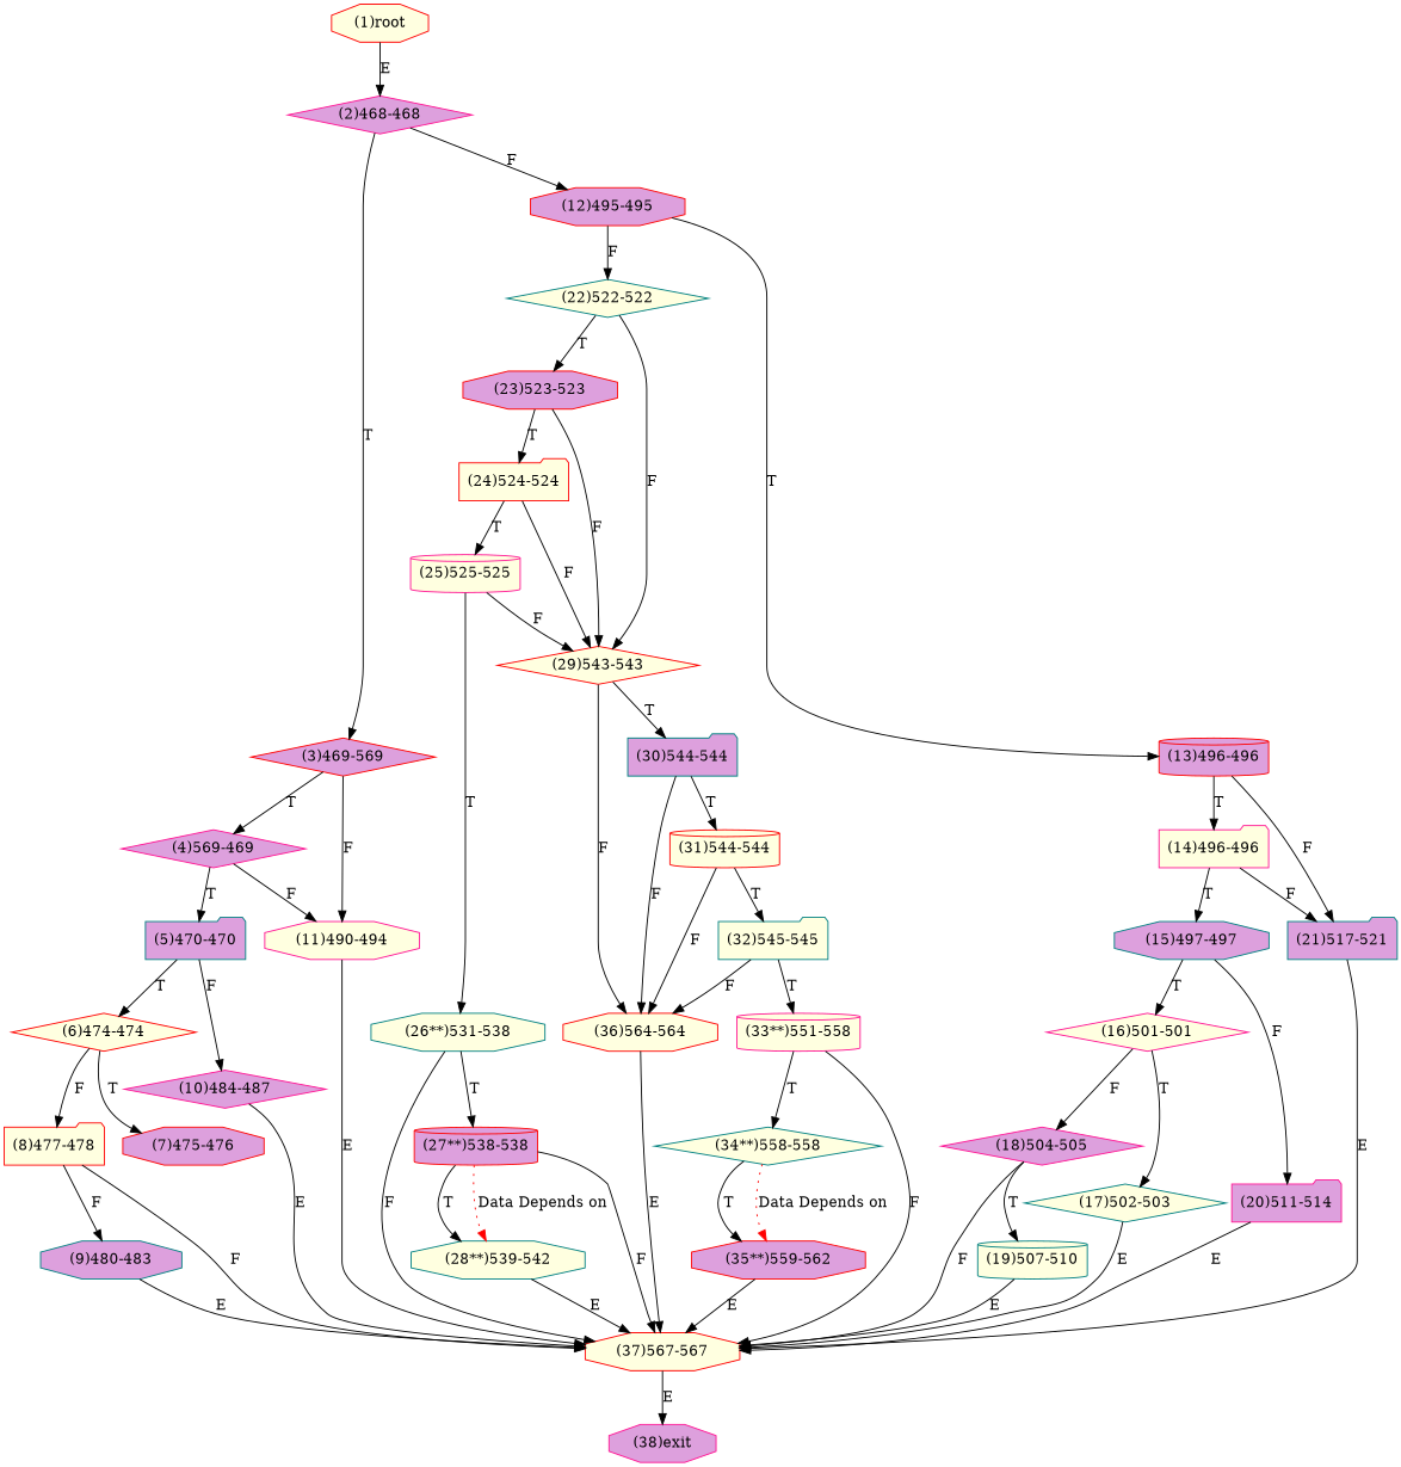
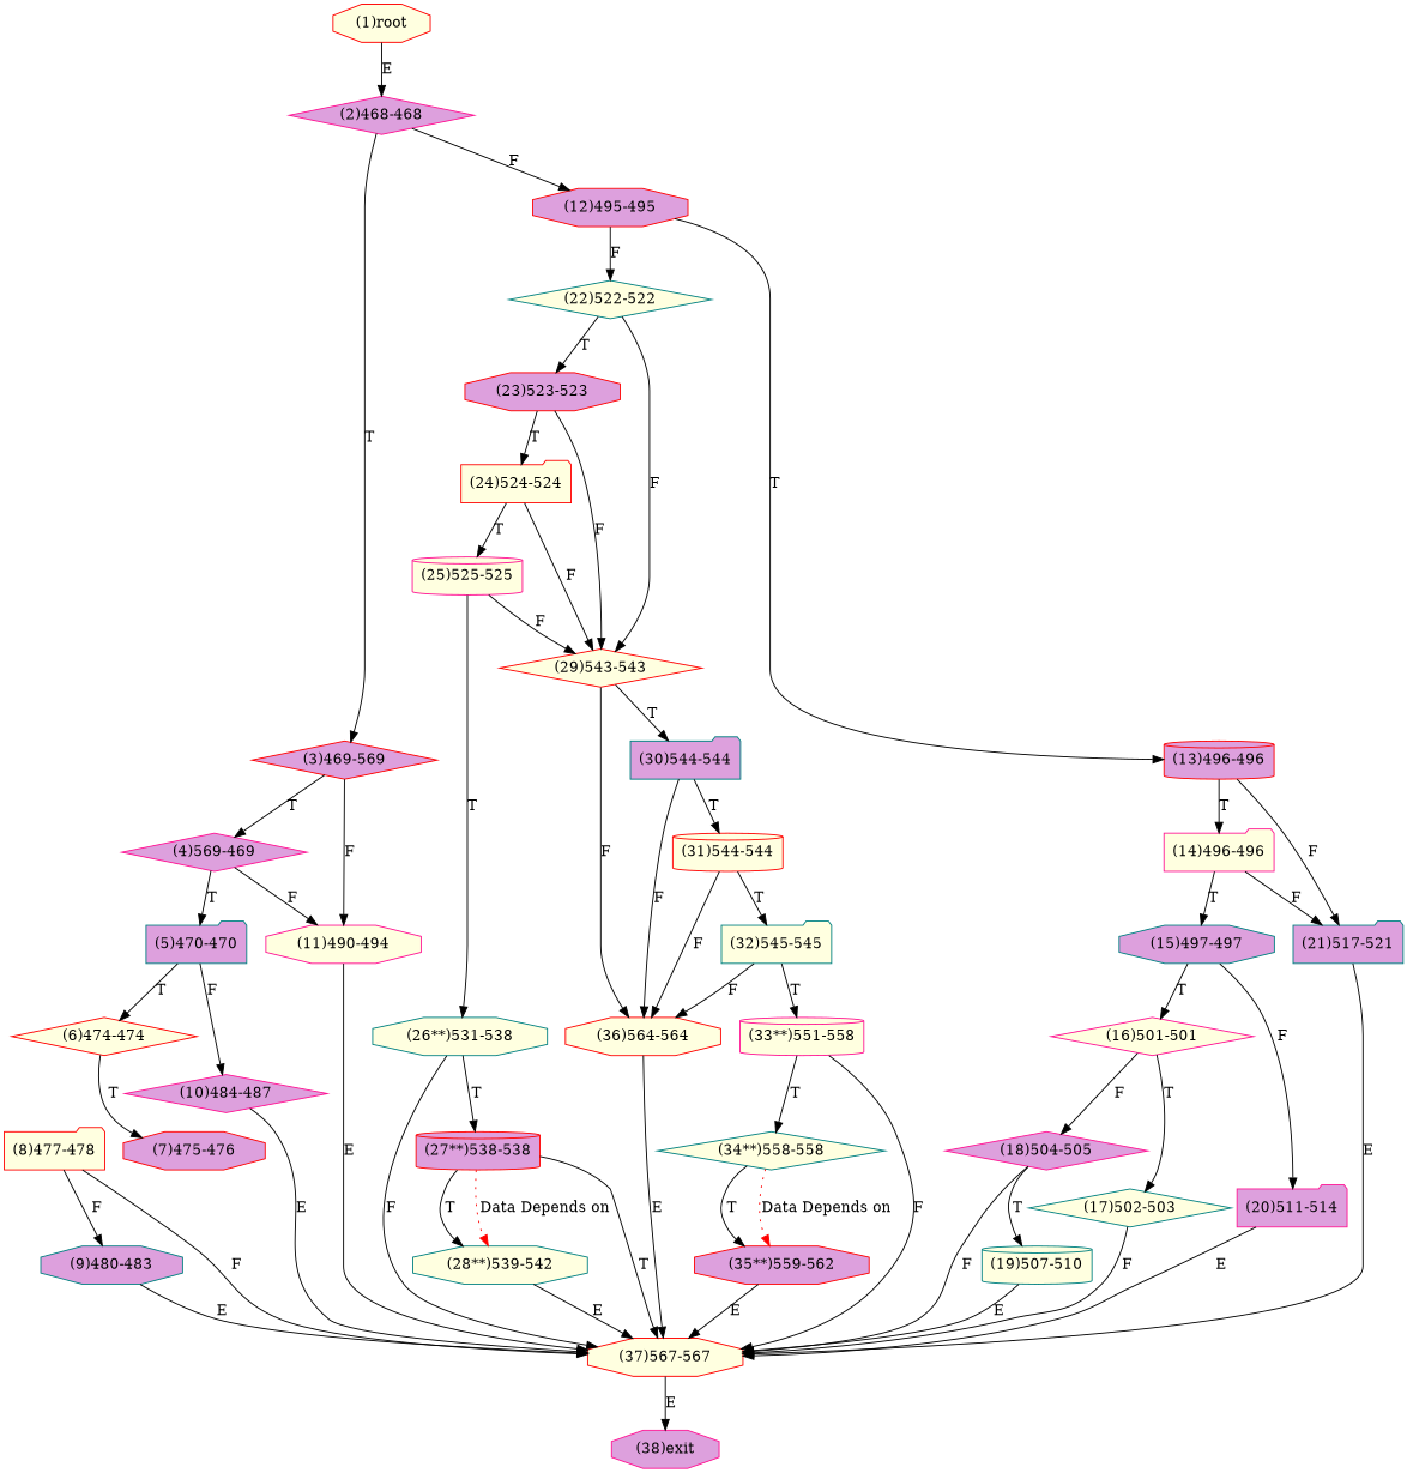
  digraph {
    node [color=red fillcolor=lightyellow shape=octagon style=filled]
    n1 [label="(1)root"]
    n2 [color=deeppink fillcolor=plum label="(2)468-468" shape=diamond]
    n3 [fillcolor=plum label="(3)469-569" shape=diamond]
    n4 [fillcolor=plum label="(12)495-495"]
    n5 [color=deeppink fillcolor=plum label="(4)569-469" shape=diamond]
    n6 [color=deeppink label="(11)490-494"]
    n7 [fillcolor=plum label="(13)496-496" shape=cylinder]
    n8 [color=teal label="(22)522-522" shape=diamond]
    n9 [color=teal fillcolor=plum label="(5)470-470" shape=folder]
    n10 [label="(37)567-567"]
    n11 [label="(6)474-474" shape=diamond]
    n12 [color=deeppink fillcolor=plum label="(10)484-487" shape=diamond]
    n13 [fillcolor=plum label="(7)475-476"]
    n14 [label="(8)477-478" shape=folder]
    n15 [color=teal fillcolor=plum label="(9)480-483"]
    n16 [color=deeppink fillcolor=plum label="(38)exit"]
    n17 [color=deeppink label="(14)496-496" shape=folder]
    n18 [color=teal fillcolor=plum label="(21)517-521" shape=folder]
    n19 [fillcolor=plum label="(23)523-523"]
    n20 [label="(29)543-543" shape=diamond]
    n21 [color=teal fillcolor=plum label="(15)497-497"]
    n22 [color=deeppink label="(16)501-501" shape=diamond]
    n23 [color=deeppink fillcolor=plum label="(20)511-514" shape=folder]
    n24 [color=teal label="(17)502-503" shape=diamond]
    n25 [color=deeppink fillcolor=plum label="(18)504-505" shape=diamond]
    n26 [color=teal label="(19)507-510" shape=cylinder]
    n27 [label="(24)524-524" shape=folder]
    n28 [color=deeppink label="(25)525-525" shape=cylinder]
    n29 [color=teal fillcolor=plum label="(30)544-544" shape=folder]
    n30 [label="(36)564-564"]
    n31 [color=teal label="(26**)531-538"]
    n32 [fillcolor=plum label="(27**)538-538" shape=cylinder]
    n33 [color=teal label="(28**)539-542"]
    n34 [label="(31)544-544" shape=cylinder]
    n35 [color=teal label="(32)545-545" shape=folder]
    n36 [color=deeppink label="(33**)551-558" shape=cylinder]
    n37 [color=teal label="(34**)558-558" shape=diamond]
    n38 [fillcolor=plum label="(35**)559-562"]
    n1 -> n2 [label=E]
    n2 -> n3 [label=T]
    n2 -> n4 [label=F]
    n3 -> n5 [label=T]
    n3 -> n6 [label=F]
    n4 -> n7 [label=T]
    n4 -> n8 [label=F]
    n5 -> n6 [label=F]
    n5 -> n9 [label=T]
    n6 -> n10 [label=E]
    n7 -> n17 [label=T]
    n7 -> n18 [label=F]
    n8 -> n19 [label=T]
    n8 -> n20 [label=F]
    n9 -> n11 [label=T]
    n9 -> n12 [label=F]
    n10 -> n16 [label=E]
    n11 -> n13 [label=T]
-   n11 -> n14 [label=F]
    n12 -> n10 [label=E]
    n14 -> n10 [label=F]
    n14 -> n15 [label=F]
    n15 -> n10 [label=E]
    n17 -> n18 [label=F]
    n17 -> n21 [label=T]
    n18 -> n10 [label=E]
    n19 -> n20 [label=F]
    n19 -> n27 [label=T]
    n20 -> n29 [label=T]
    n20 -> n30 [label=F]
    n21 -> n22 [label=T]
    n21 -> n23 [label=F]
    n22 -> n24 [label=T]
    n22 -> n25 [label=F]
    n23 -> n10 [label=E]
-   n24 -> n10 [label=E]
+   n24 -> n10 [label=F]
    n25 -> n10 [label=F]
    n25 -> n26 [label=T]
    n26 -> n10 [label=E]
    n27 -> n20 [label=F]
    n27 -> n28 [label=T]
    n28 -> n20 [label=F]
    n28 -> n31 [label=T]
    n29 -> n30 [label=F]
    n29 -> n34 [label=T]
    n30 -> n10 [label=E]
    n31 -> n10 [label=F]
    n31 -> n32 [label=T]
-   n32 -> n10 [label=F]
+   n32 -> n10 [label=T]
    n32 -> n33 [label=T]
    n32 -> n33 [color=red label="Data Depends on" style=dotted]
    n33 -> n10 [label=E]
    n34 -> n30 [label=F]
    n34 -> n35 [label=T]
    n35 -> n30 [label=F]
    n35 -> n36 [label=T]
    n36 -> n10 [label=F]
    n36 -> n37 [label=T]
    n37 -> n38 [label=T]
    n37 -> n38 [color=red label="Data Depends on" style=dotted]
    n38 -> n10 [label=E]
  }
